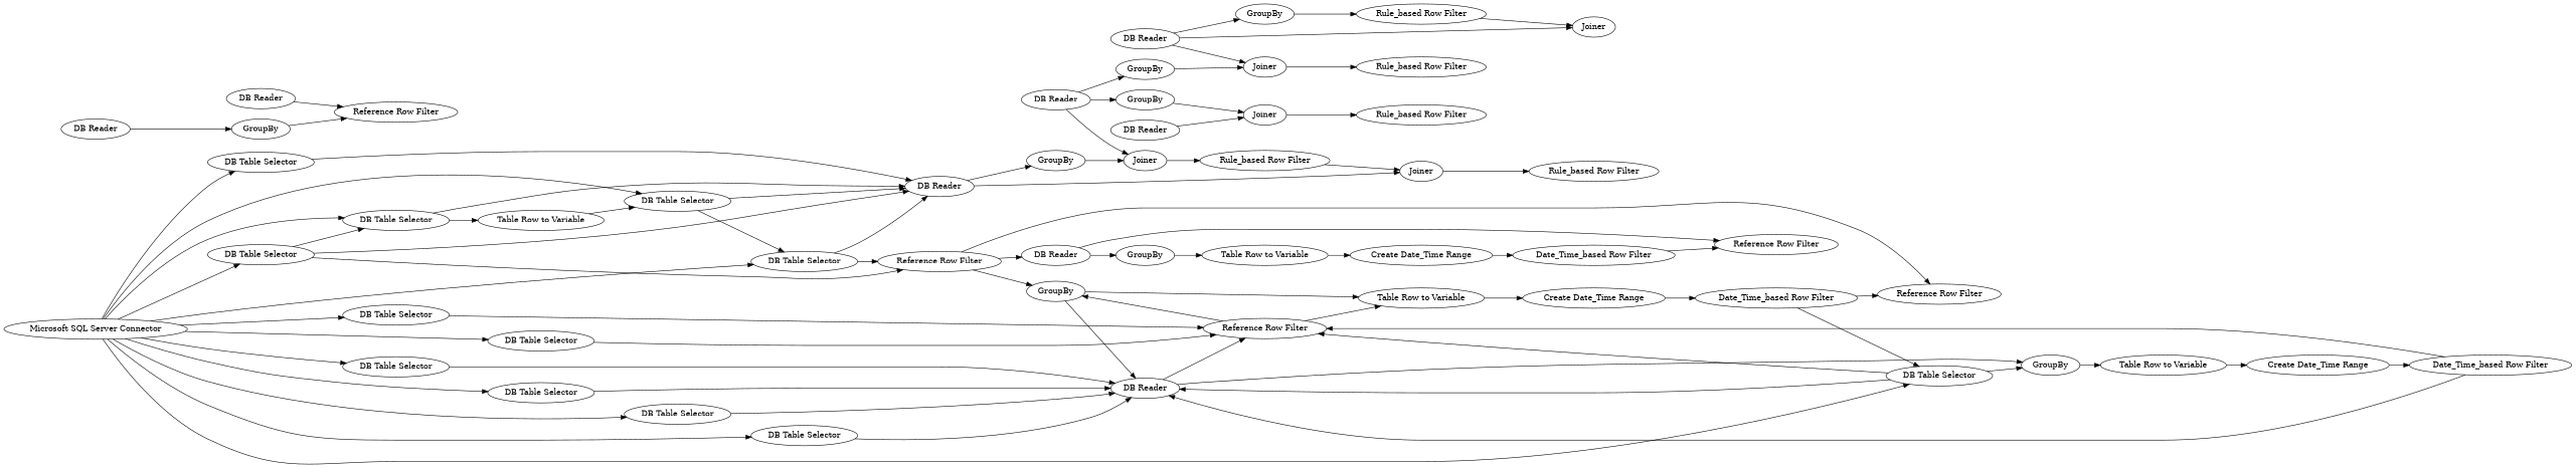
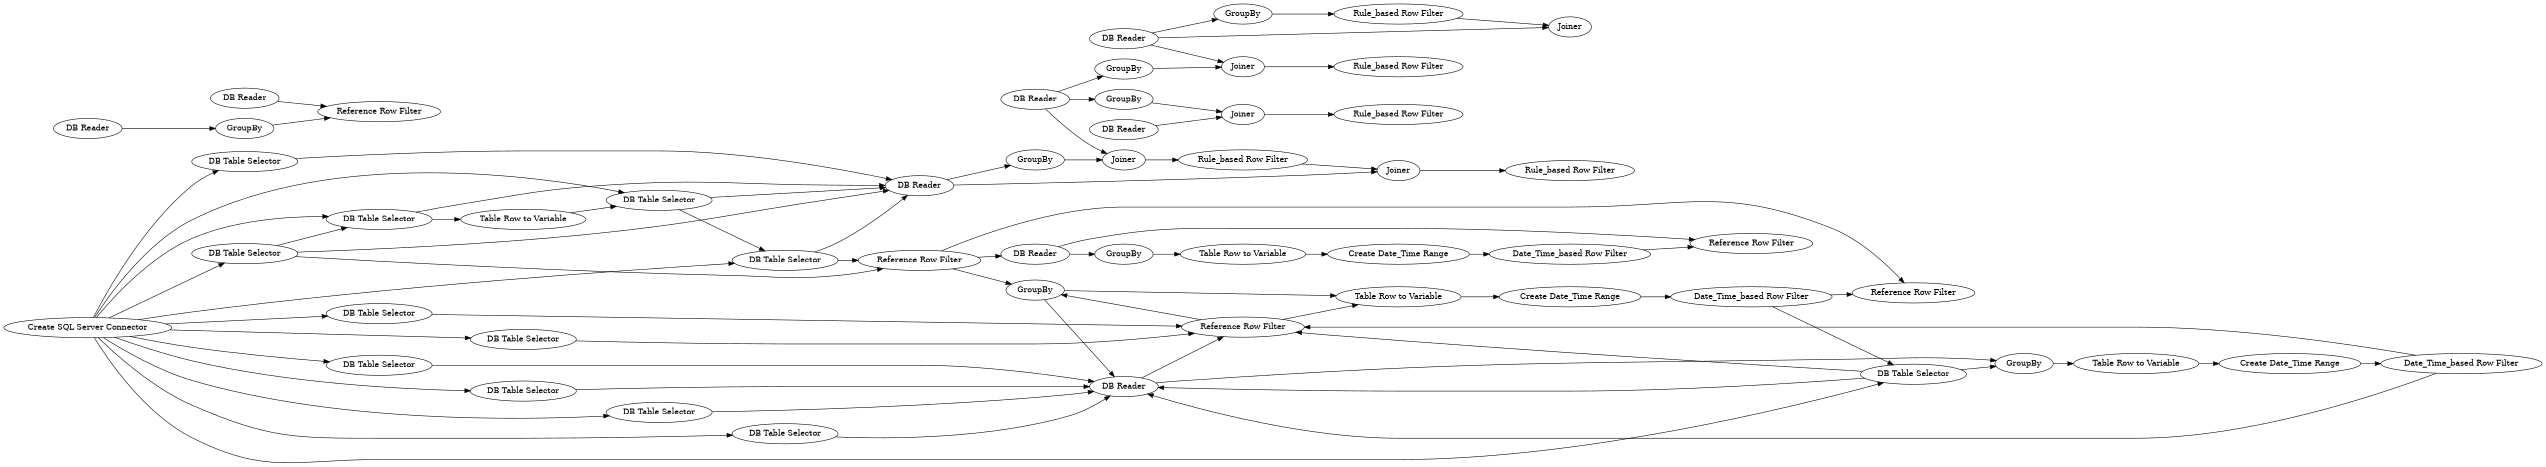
  digraph {
    rankdir=LR
-   n1 [label="Microsoft SQL Server Connector"]
+   n1 [label="Create SQL Server Connector"]
    n2 [label="DB Table Selector"]
    n3 [label="DB Table Selector"]
    n4 [label="DB Table Selector"]
    n5 [label="DB Table Selector"]
    n6 [label="DB Table Selector"]
    n7 [label="DB Table Selector"]
    n8 [label="DB Table Selector"]
    n9 [label="DB Table Selector"]
    n10 [label="DB Table Selector"]
    n11 [label="DB Table Selector"]
    n12 [label="DB Table Selector"]
    n13 [label="DB Table Selector"]
    n14 [label="DB Reader"]
    n15 [label="Reference Row Filter"]
    n16 [label=Joiner]
    n17 [label="Rule_based Row Filter"]
    n18 [label="DB Reader"]
    n19 [label="Reference Row Filter"]
    n20 [label=GroupBy]
    n21 [label="DB Reader"]
    n22 [label="Reference Row Filter"]
    n23 [label=GroupBy]
    n24 [label="Table Row to Variable"]
    n25 [label=GroupBy]
    n26 [label="Table Row to Variable"]
    n27 [label=GroupBy]
    n28 [label="Rule_based Row Filter"]
    n29 [label=Joiner]
    n30 [label="Table Row to Variable"]
    n31 [label="Create Date_Time Range"]
    n32 [label="Date_Time_based Row Filter"]
    n33 [label=Joiner]
    n34 [label="Rule_based Row Filter"]
    n35 [label="Table Row to Variable"]
    n36 [label="Create Date_Time Range"]
    n37 [label=GroupBy]
    n38 [label=Joiner]
    n39 [label="Rule_based Row Filter"]
    n40 [label="Create Date_Time Range"]
    n41 [label="Date_Time_based Row Filter"]
    n42 [label="Reference Row Filter"]
    n43 [label=GroupBy]
    n44 [label="Reference Row Filter"]
    n45 [label="Date_Time_based Row Filter"]
    n46 [label="DB Reader"]
    n47 [label=GroupBy]
    n48 [label=GroupBy]
    n49 [label="DB Reader"]
    n50 [label="DB Reader"]
    n51 [label="DB Reader"]
    n52 [label=Joiner]
    n53 [label="Rule_based Row Filter"]
    n54 [label="DB Reader"]
    n1 -> n2
    n1 -> n3
    n1 -> n4
    n1 -> n5
    n1 -> n6
    n1 -> n7
    n1 -> n8
    n1 -> n9
    n1 -> n10
    n1 -> n11
    n1 -> n12
    n1 -> n13
    n2 -> n14
    n2 -> n15
    n3 -> n14
    n3 -> n26
    n4 -> n3
    n4 -> n14
    n4 -> n15
    n5 -> n21
    n6 -> n21
    n6 -> n22
    n6 -> n23
    n7 -> n14
    n8 -> n2
    n8 -> n14
    n9 -> n21
    n10 -> n22
    n11 -> n22
    n12 -> n21
    n13 -> n21
    n14 -> n33
    n14 -> n37
    n15 -> n18
    n15 -> n25
    n15 -> n42
    n16 -> n17
    n18 -> n19
    n18 -> n20
    n20 -> n35
    n21 -> n22
    n21 -> n23
    n22 -> n24
    n22 -> n25
    n23 -> n30
    n24 -> n40
    n25 -> n21
    n25 -> n24
    n26 -> n8
    n27 -> n28
    n28 -> n29
    n30 -> n31
    n31 -> n32
    n32 -> n21
    n32 -> n22
    n33 -> n34
    n35 -> n36
    n36 -> n45
    n37 -> n38
    n38 -> n39
    n39 -> n33
    n40 -> n41
    n41 -> n6
    n41 -> n42
    n43 -> n44
    n45 -> n19
    n46 -> n38
    n46 -> n47
    n46 -> n48
    n47 -> n16
    n48 -> n52
    n49 -> n16
    n49 -> n27
    n49 -> n29
    n50 -> n44
    n51 -> n43
    n52 -> n53
    n54 -> n52
  }
